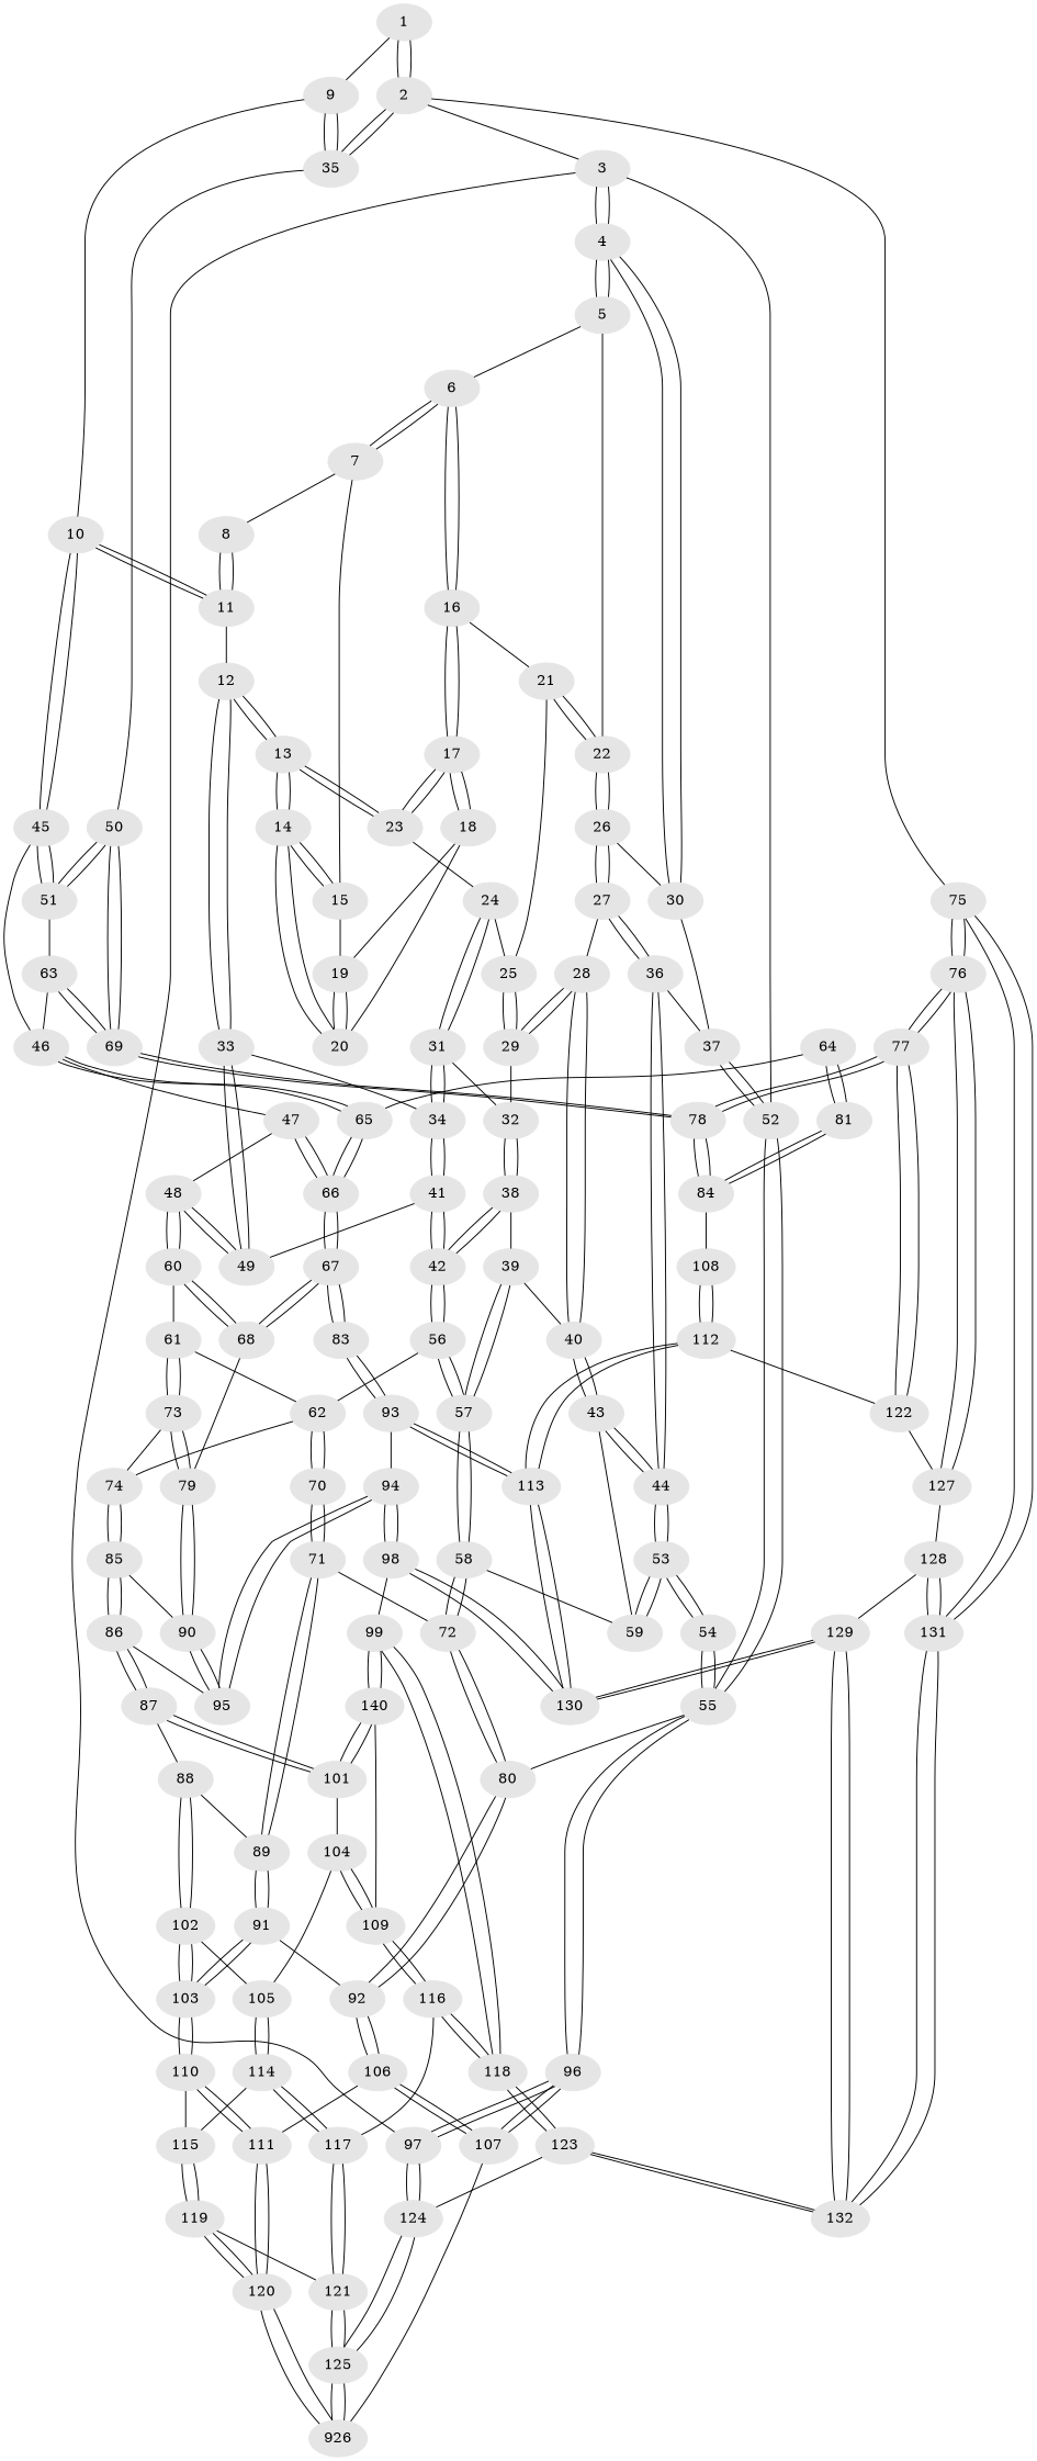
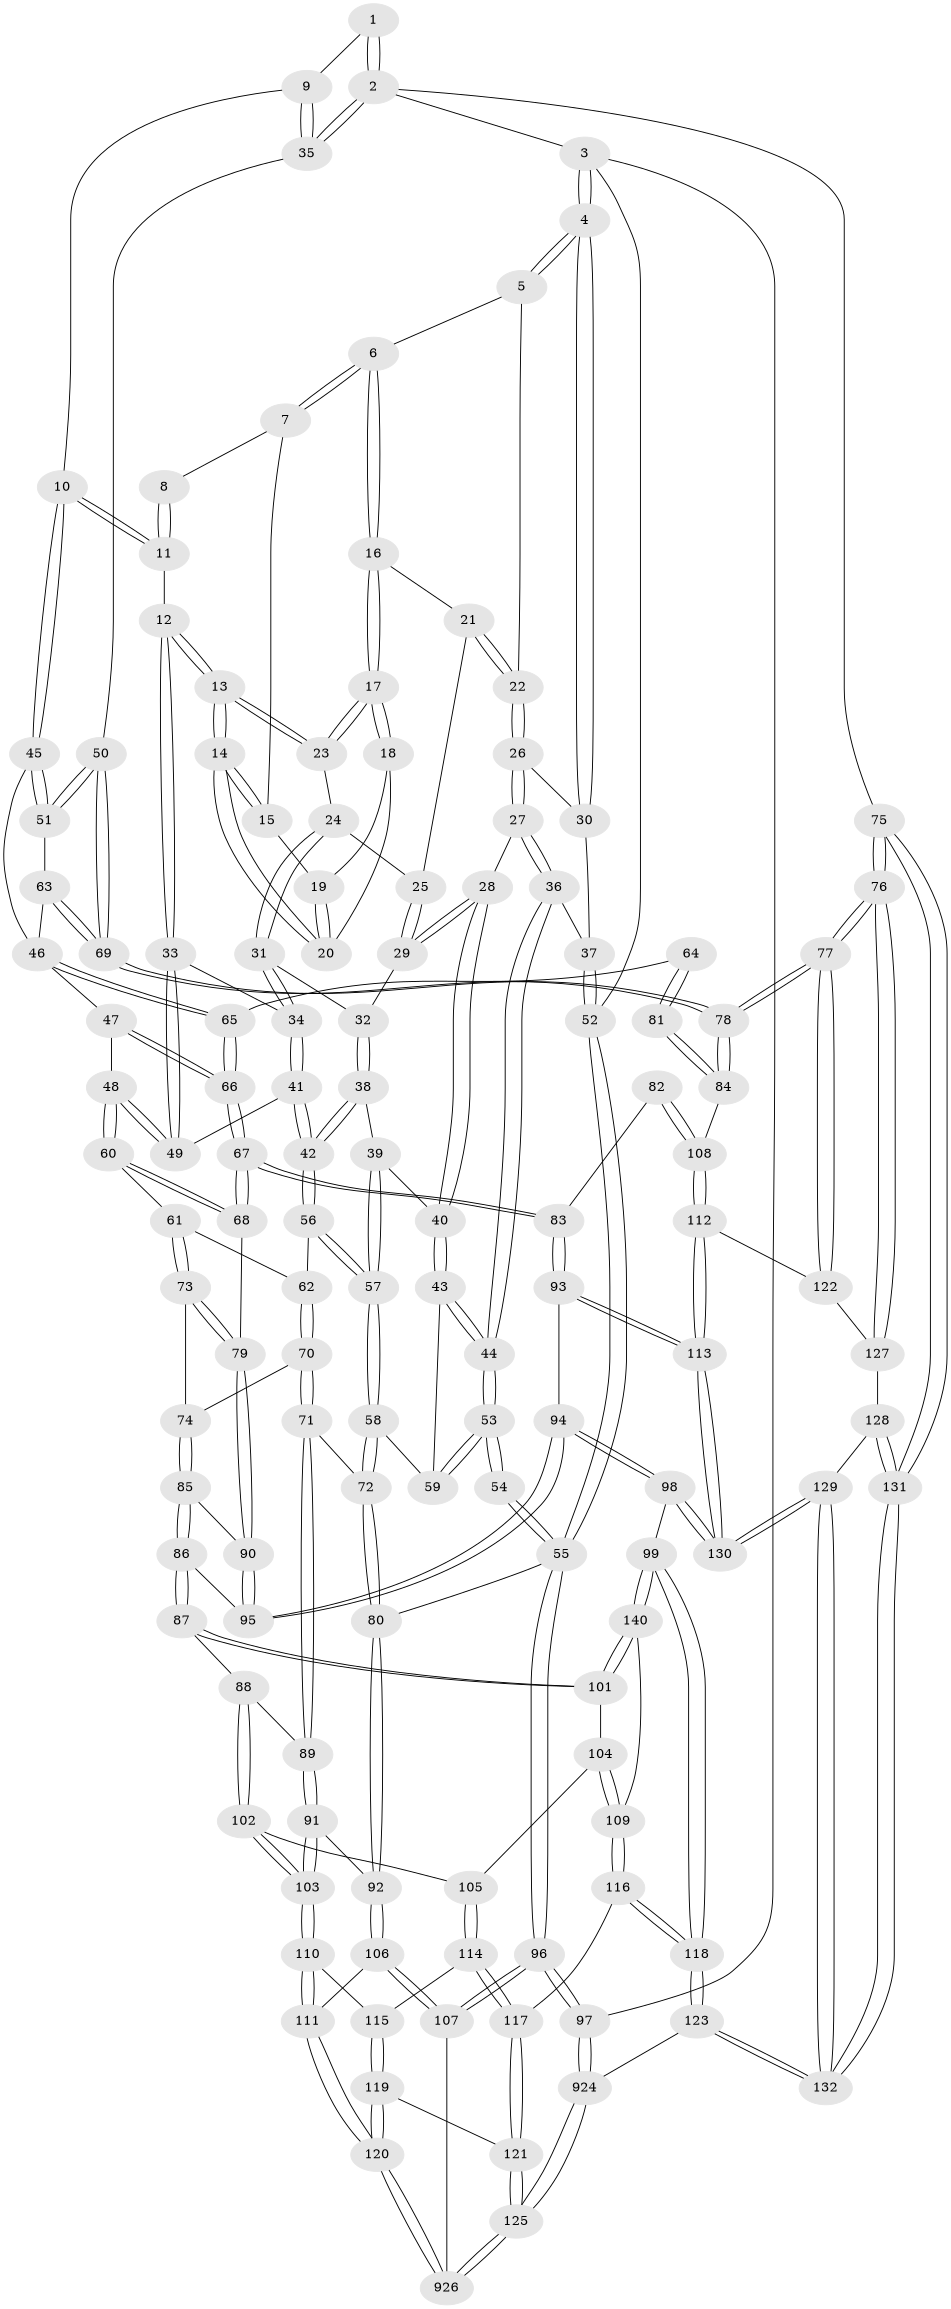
  graph {
    node [color=gray90 style=filled]
    1
    2
    9
    3
    35
    75
    10
    4
    52
    97
    50
    76
    131
    5
    30
    55
-   124
+   124 [label=924]
    6
    22
    37
    7
    16
    26
    8
    15
    17
    21
    11
    19
    12
    45
    46
    51
    13
    33
    14
    23
    34
    49
    20
    24
    18
    25
    29
    27
    31
    32
    28
    36
    40
    44
    43
    38
    41
    39
    42
    69
    53
    57
    56
    58
    59
    62
    54
    47
    65
    63
    48
    66
    60
    67
    61
    68
    78
    80
    96
    92
    107
    70
    72
    73
    79
    74
    71
    64
    81
    84
    83
    93
    90
    89
    85
    91
    86
    77
    127
    132
    122
    128
    108
    95
    106
+   82
    112
    94
    113
    87
    88
    101
    102
    104
    103
    105
    110
    111
    98
    130
    99
    n119 [label=926]
    125
    n121 [label=140]
    118
    109
    123
    116
    114
    115
    117
    120
    119
    121
    129
    1 -- 2
    1 -- 2
    1 -- 9
    2 -- 3
    2 -- 35
    2 -- 35
    2 -- 75
    9 -- 35
    9 -- 35
    9 -- 10
    3 -- 4
    3 -- 4
    3 -- 52
    3 -- 97
    35 -- 50
    75 -- 76
    75 -- 76
    75 -- 131
    75 -- 131
    10 -- 11
    10 -- 11
    10 -- 45
    10 -- 45
    4 -- 5
    4 -- 5
    4 -- 30
    4 -- 30
    52 -- 55
    52 -- 55
    97 -- 124
    97 -- 124
    50 -- 51
    50 -- 51
    50 -- 69
    50 -- 69
    76 -- 77
    76 -- 77
    76 -- 127
    76 -- 127
    131 -- 132
    131 -- 132
    5 -- 6
    5 -- 22
    30 -- 37
    55 -- 80
    55 -- 96
    55 -- 96
    124 -- 125
    124 -- 125
    6 -- 7
    6 -- 7
    6 -- 16
    6 -- 16
    22 -- 26
    22 -- 26
    37 -- 52
    37 -- 52
    7 -- 8
    7 -- 15
    16 -- 17
    16 -- 17
    16 -- 21
    26 -- 30
    26 -- 27
    26 -- 27
    8 -- 11
    8 -- 11
    15 -- 19
    17 -- 23
    17 -- 23
    17 -- 18
    17 -- 18
    21 -- 22
    21 -- 22
    21 -- 25
    11 -- 12
    19 -- 20
    19 -- 20
    12 -- 13
    12 -- 13
    12 -- 33
    12 -- 33
    45 -- 46
    45 -- 51
    45 -- 51
    46 -- 47
    46 -- 65
    46 -- 65
    51 -- 63
    13 -- 14
    13 -- 14
    13 -- 23
    13 -- 23
    33 -- 34
    33 -- 49
    33 -- 49
    14 -- 15
    14 -- 15
    14 -- 20
    14 -- 20
    23 -- 24
    34 -- 41
    34 -- 41
    24 -- 25
    24 -- 31
    24 -- 31
    18 -- 19
    18 -- 20
    25 -- 29
    25 -- 29
    29 -- 32
    27 -- 28
    27 -- 36
    27 -- 36
    31 -- 34
    31 -- 34
    31 -- 32
    32 -- 38
    32 -- 38
    28 -- 29
    28 -- 29
    28 -- 40
    28 -- 40
    36 -- 37
    36 -- 44
    36 -- 44
    40 -- 43
    40 -- 43
    44 -- 53
    44 -- 53
    43 -- 44
    43 -- 44
    43 -- 59
    38 -- 39
    38 -- 42
    38 -- 42
    41 -- 49
    41 -- 42
    41 -- 42
    39 -- 40
    39 -- 57
    39 -- 57
    42 -- 56
    42 -- 56
    69 -- 78
    69 -- 78
    53 -- 59
    53 -- 59
    53 -- 54
    53 -- 54
    57 -- 58
    57 -- 58
    56 -- 57
    56 -- 57
    56 -- 62
    58 -- 59
    58 -- 72
    58 -- 72
    62 -- 70
    62 -- 70
    54 -- 55
    54 -- 55
    47 -- 48
    47 -- 66
    47 -- 66
    65 -- 66
    65 -- 66
    63 -- 46
    63 -- 69
    63 -- 69
    48 -- 49
    48 -- 49
    48 -- 60
    48 -- 60
    66 -- 67
    66 -- 67
    60 -- 61
    60 -- 68
    60 -- 68
    67 -- 68
    67 -- 68
    67 -- 83
    67 -- 83
    61 -- 62
    61 -- 73
    61 -- 73
    68 -- 79
    78 -- 84
    78 -- 84
    80 -- 92
    80 -- 92
    96 -- 97
    96 -- 97
    96 -- 107
    96 -- 107
    92 -- 106
    92 -- 106
    107 -- n119
-   62 -- 74
+   70 -- 74
    70 -- 71
    70 -- 71
    72 -- 80
    72 -- 80
    73 -- 79
    73 -- 79
    73 -- 74
    79 -- 90
    79 -- 90
    74 -- 85
    74 -- 85
    71 -- 72
    71 -- 89
    71 -- 89
    64 -- 65
    64 -- 81
    64 -- 81
    81 -- 84
    81 -- 84
    84 -- 108
    83 -- 93
    83 -- 93
    93 -- 94
    93 -- 113
    93 -- 113
    90 -- 95
    90 -- 95
    89 -- 91
    89 -- 91
    85 -- 90
    85 -- 86
    85 -- 86
    91 -- 92
    91 -- 103
    91 -- 103
    86 -- 95
    86 -- 87
    86 -- 87
    77 -- 78
    77 -- 78
    77 -- 122
    77 -- 122
    127 -- 128
    122 -- 127
    128 -- 131
    128 -- 131
    128 -- 129
    108 -- 112
    108 -- 112
    106 -- 107
    106 -- 107
    106 -- 111
+   82 -- 83
+   82 -- 108
+   82 -- 108
    112 -- 122
    112 -- 113
    112 -- 113
    94 -- 95
    94 -- 95
    94 -- 98
    94 -- 98
    113 -- 130
    113 -- 130
    87 -- 88
    87 -- 101
    87 -- 101
    88 -- 89
    88 -- 102
    88 -- 102
    101 -- 104
    102 -- 103
    102 -- 103
    102 -- 105
    104 -- 105
    104 -- 109
    104 -- 109
    103 -- 110
    103 -- 110
    105 -- 114
    105 -- 114
    110 -- 111
    110 -- 111
    110 -- 115
    111 -- 120
    111 -- 120
    98 -- 130
    98 -- 130
    98 -- 99
    99 -- n121
    99 -- n121
    99 -- 118
    99 -- 118
    125 -- n119
    125 -- n119
    n121 -- 101
    n121 -- 101
    n121 -- 109
    118 -- 123
    118 -- 123
    109 -- 116
    109 -- 116
    123 -- 124
    123 -- 132
    123 -- 132
    116 -- 118
    116 -- 118
    116 -- 117
    114 -- 115
    114 -- 117
    114 -- 117
    115 -- 119
    115 -- 119
    117 -- 121
    117 -- 121
    120 -- n119
    120 -- n119
    119 -- 120
    119 -- 120
    119 -- 121
    121 -- 125
    121 -- 125
    129 -- 132
    129 -- 132
    129 -- 130
    129 -- 130
  }
